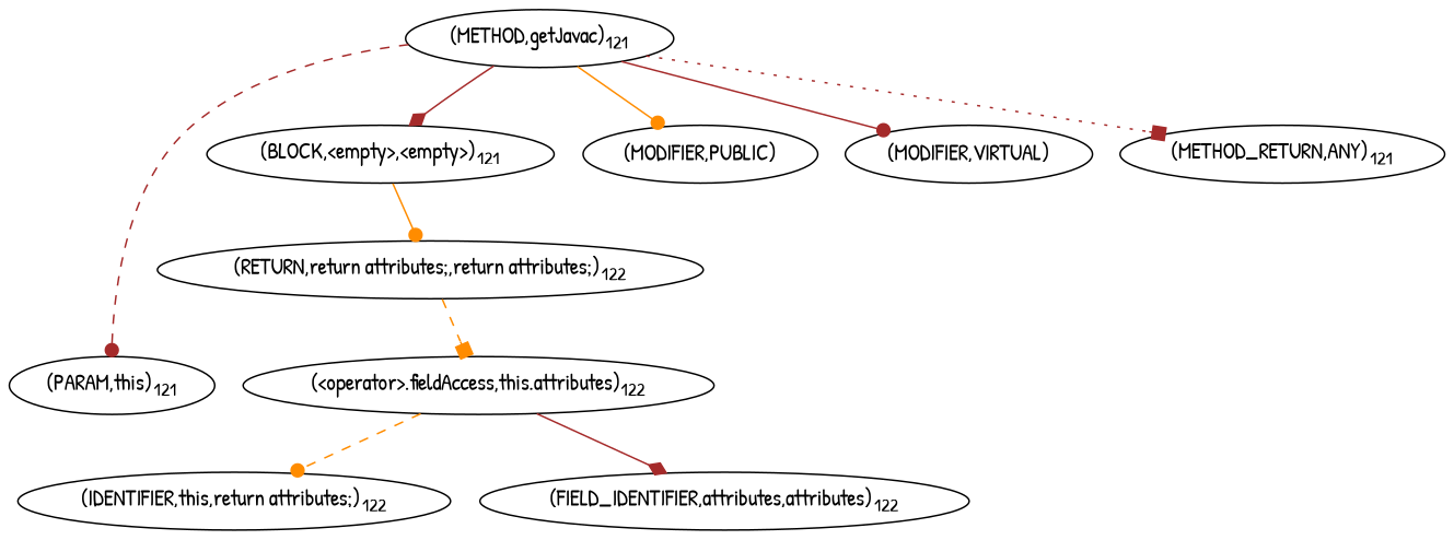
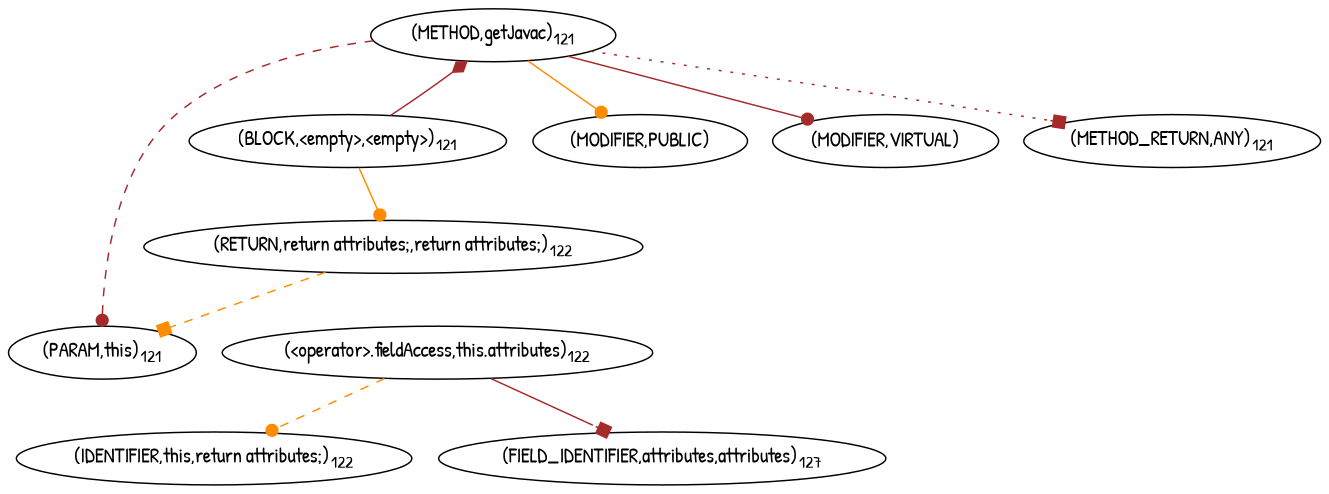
  digraph {
    fontname="Patrick Hand"
    node [fontname="Patrick Hand"]
    edge [arrowhead=dot color=brown fontname="Patrick Hand" style=solid]
    n1 [label=<(METHOD,getJavac)<SUB>121</SUB>>]
    n2 [label=<(PARAM,this)<SUB>121</SUB>>]
    n3 [label=<(BLOCK,&lt;empty&gt;,&lt;empty&gt;)<SUB>121</SUB>>]
    n4 [label=<(MODIFIER,PUBLIC)>]
    n5 [label=<(MODIFIER,VIRTUAL)>]
    n6 [label=<(METHOD_RETURN,ANY)<SUB>121</SUB>>]
    n7 [label=<(RETURN,return attributes;,return attributes;)<SUB>122</SUB>>]
    n8 [label=<(&lt;operator&gt;.fieldAccess,this.attributes)<SUB>122</SUB>>]
    n9 [label=<(IDENTIFIER,this,return attributes;)<SUB>122</SUB>>]
-   n10 [label=<(FIELD_IDENTIFIER,attributes,attributes)<SUB>122</SUB>>]
+   n10 [label=<(FIELD_IDENTIFIER,attributes,attributes)<SUB>127</SUB>>]
    n1 -> n2 [style=dashed]
-   n1 -> n3 [arrowhead=diamond]
+   n3 -> n1 [arrowhead=diamond]
    n1 -> n4 [color=darkorange]
    n1 -> n5
    n1 -> n6 [arrowhead=box style=dotted]
    n3 -> n7 [color=darkorange]
-   n7 -> n8 [arrowhead=box color=darkorange style=dashed]
+   n7 -> n2 [arrowhead=box color=darkorange style=dashed]
    n8 -> n9 [color=darkorange style=dashed]
-   n8 -> n10 [arrowhead=diamond]
+   n8 -> n10 [arrowhead=box]
  }
